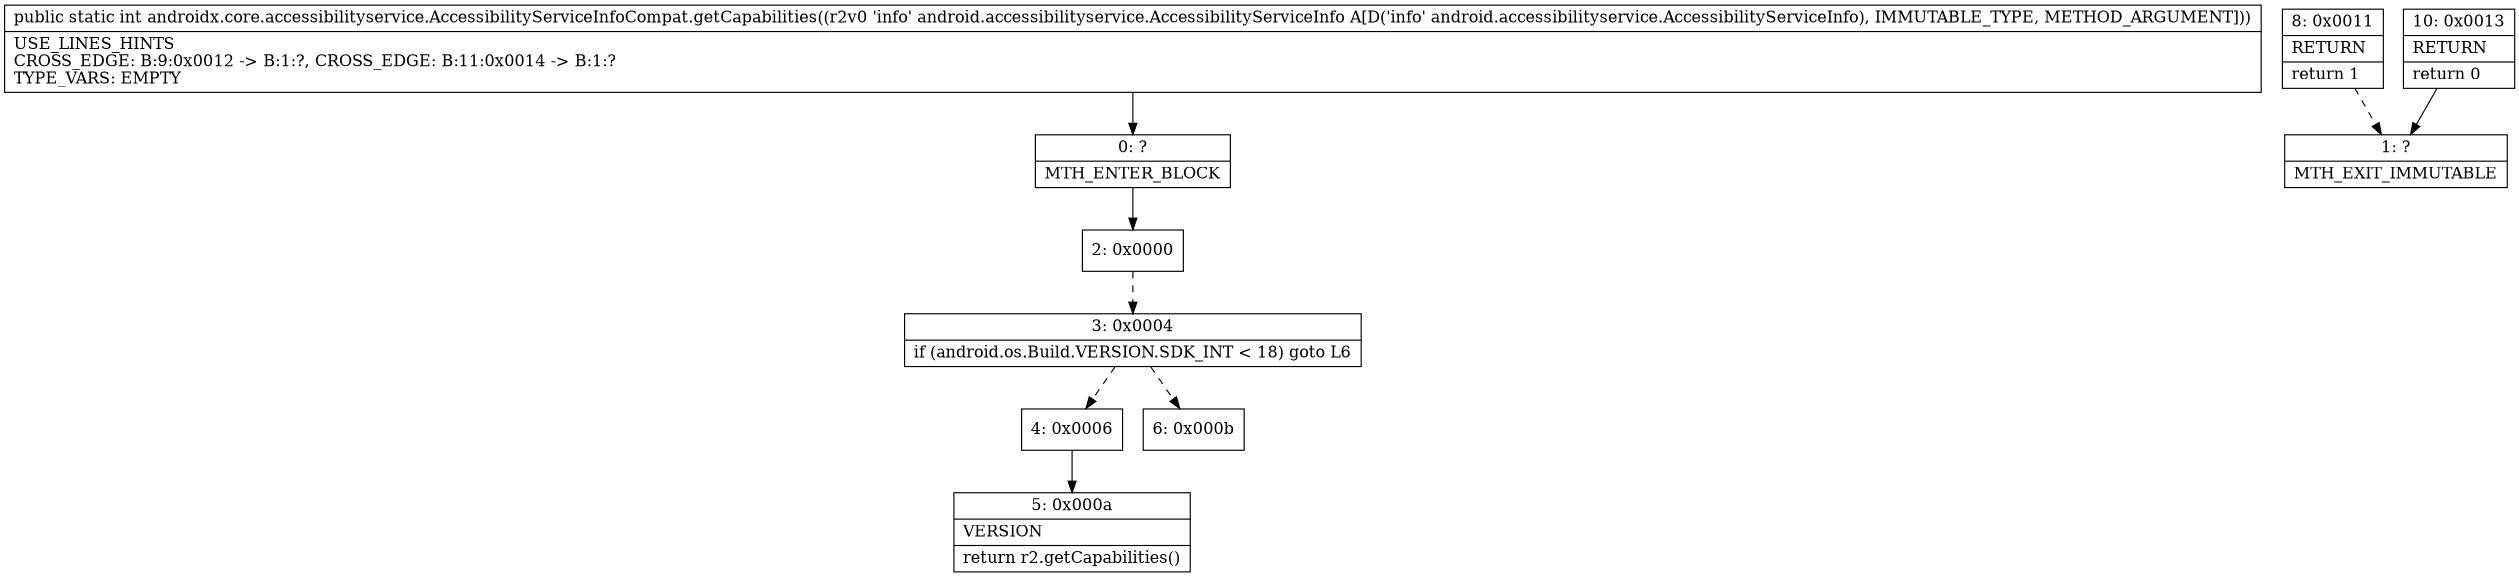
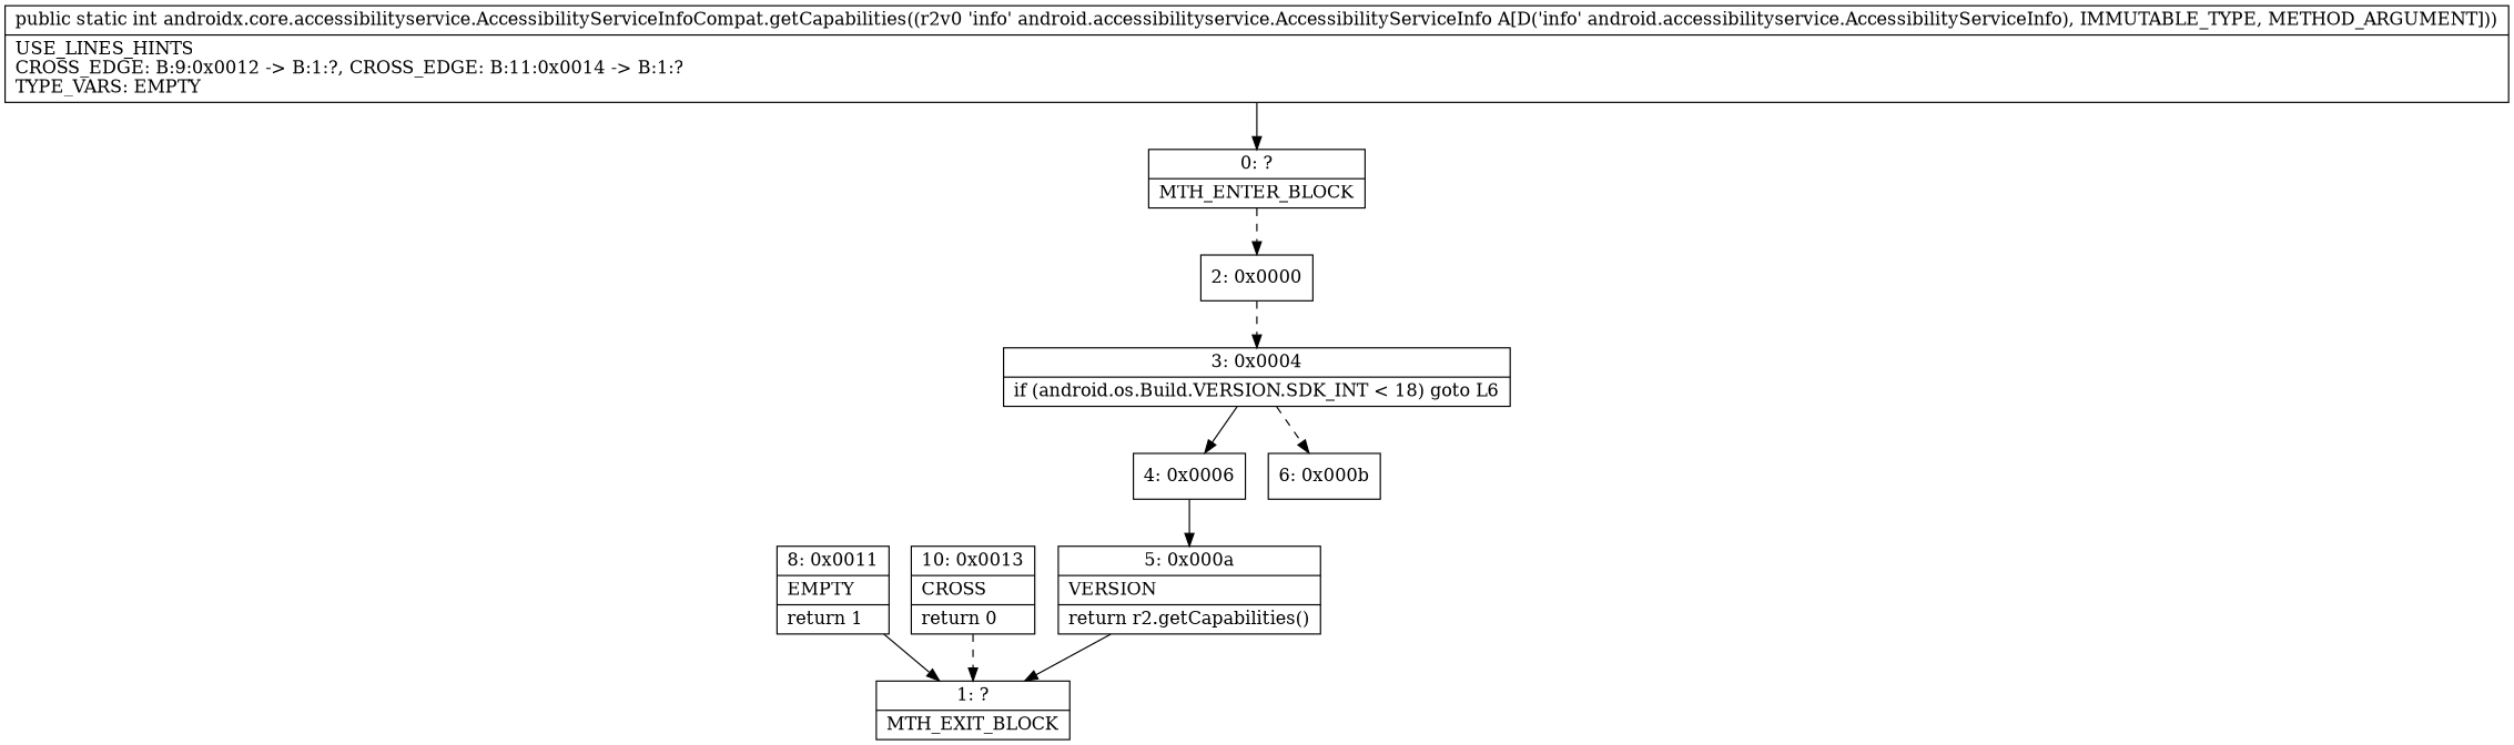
  digraph {
    node [shape=record]
    n1 [label="{0\:\ ?|MTH_ENTER_BLOCK\l}"]
    n2 [label="{2\:\ 0x0000}"]
    n3 [label="{3\:\ 0x0004|if (android.os.Build.VERSION.SDK_INT \< 18) goto L6\l}"]
    n4 [label="{4\:\ 0x0006}"]
    n5 [label="{6\:\ 0x000b}"]
    n6 [label="{5\:\ 0x000a|VERSION\l|return r2.getCapabilities()\l}"]
-   n7 [label="{1\:\ ?|MTH_EXIT_IMMUTABLE\l}"]
-   n8 [label="{8\:\ 0x0011|RETURN\l|return 1\l}"]
-   n9 [label="{10\:\ 0x0013|RETURN\l|return 0\l}"]
+   n7 [label="{1\:\ ?|MTH_EXIT_BLOCK\l}"]
+   n8 [label="{8\:\ 0x0011|EMPTY\l|return 1\l}"]
+   n9 [label="{10\:\ 0x0013|CROSS\l|return 0\l}"]
    n10 [label="{public static int androidx.core.accessibilityservice.AccessibilityServiceInfoCompat.getCapabilities((r2v0 'info' android.accessibilityservice.AccessibilityServiceInfo A[D('info' android.accessibilityservice.AccessibilityServiceInfo), IMMUTABLE_TYPE, METHOD_ARGUMENT]))  | USE_LINES_HINTS\lCROSS_EDGE: B:9:0x0012 \-\> B:1:?, CROSS_EDGE: B:11:0x0014 \-\> B:1:?\lTYPE_VARS: EMPTY\l}"]
-   n1 -> n2
+   n1 -> n2 [style=dashed]
    n2 -> n3 [style=dashed]
-   n3 -> n4 [style=dashed]
+   n3 -> n4 [style=solid]
    n3 -> n5 [style=dashed]
    n4 -> n6
-   n8 -> n7 [style=dashed]
-   n9 -> n7
+   n6 -> n7
+   n8 -> n7
+   n9 -> n7 [style=dashed]
    n10 -> n1
  }
